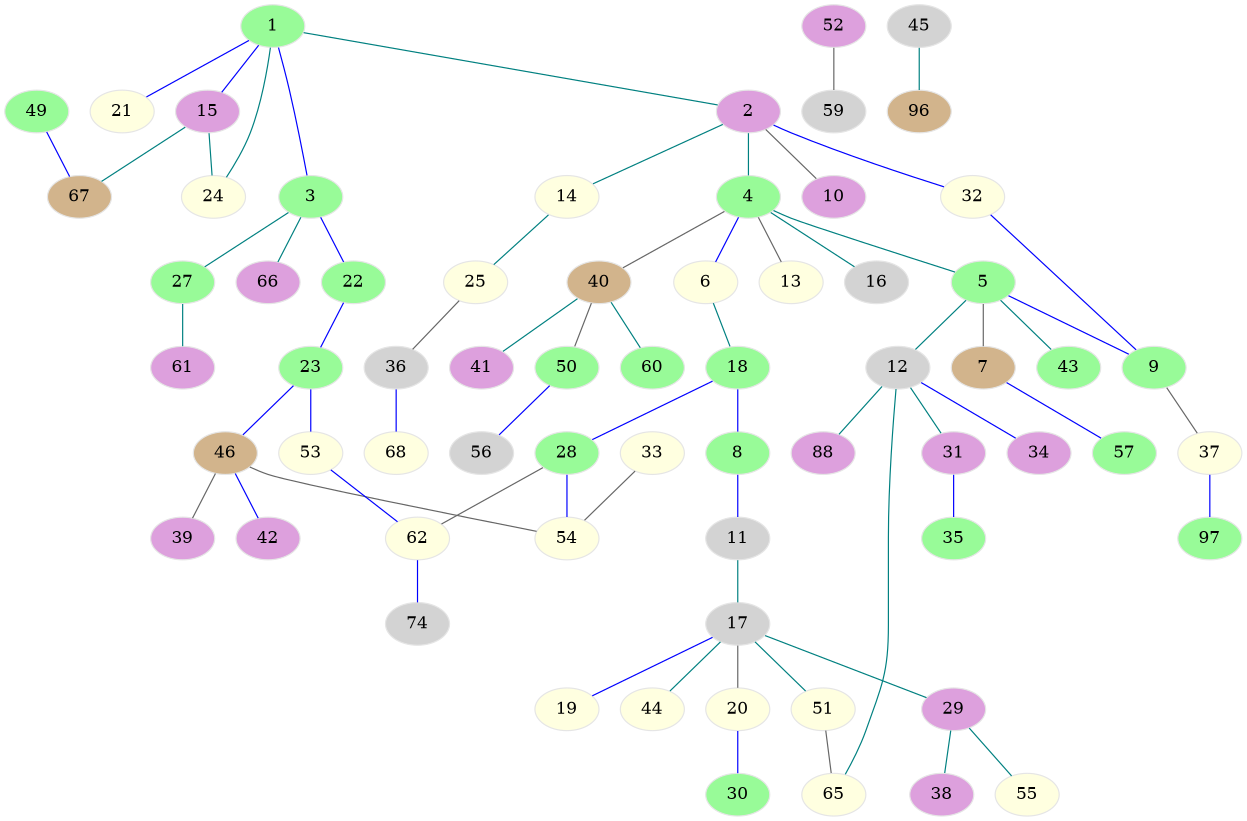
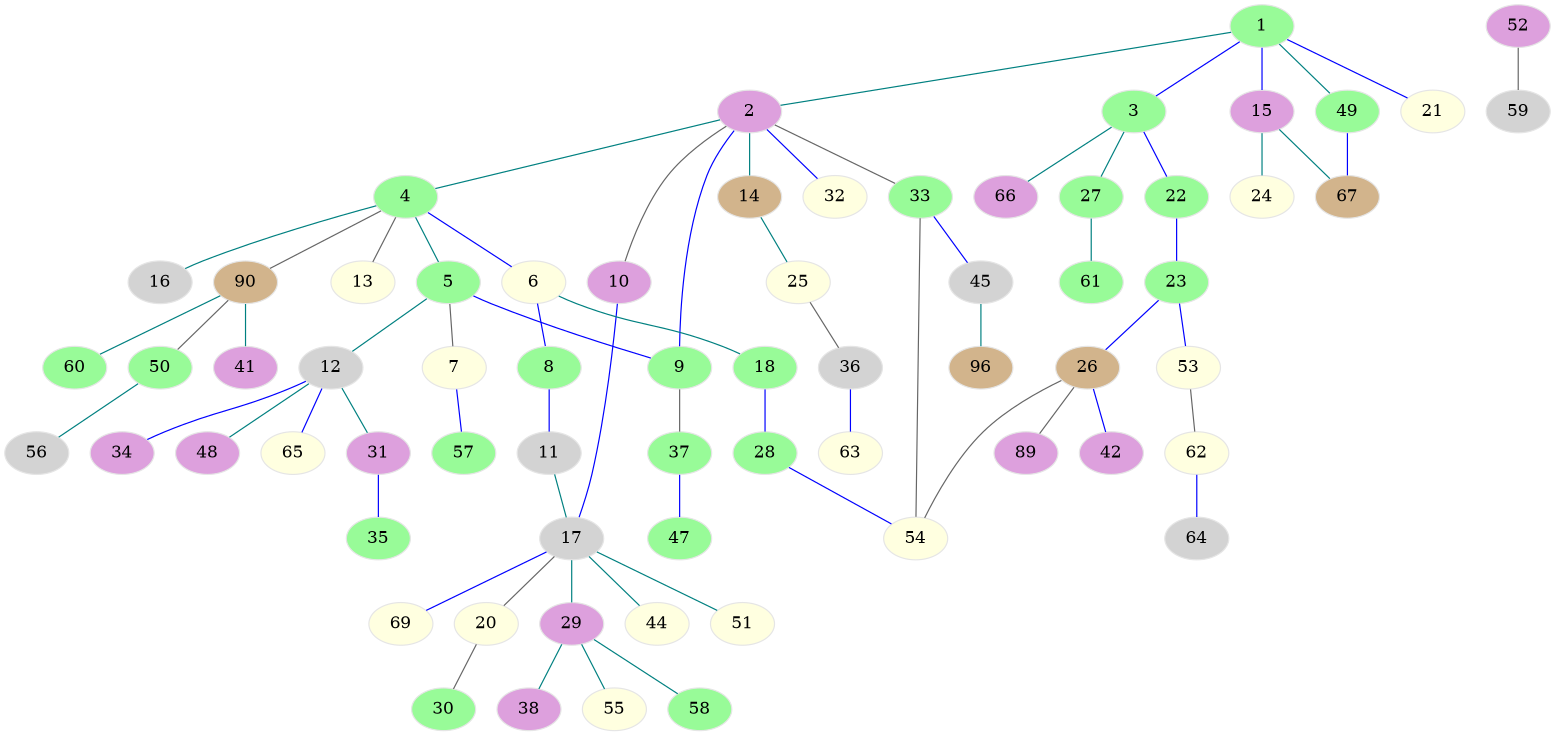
  graph {
    node [color=gray90 fillcolor=palegreen style=filled]
    edge [color=teal]
    2 [fillcolor=plum]
    1
    3
    15 [fillcolor=plum]
    21 [fillcolor=lightyellow]
    49
    4
    9
    10 [fillcolor=plum]
-   14 [fillcolor=lightyellow]
+   14 [fillcolor=tan]
    32 [fillcolor=lightyellow]
-   33 [fillcolor=lightyellow]
+   33
    22
    27
    66 [fillcolor=plum]
    24 [fillcolor=lightyellow]
    67 [fillcolor=tan]
    52 [fillcolor=plum]
    59 [fillcolor=lightgrey]
    5
    6 [fillcolor=lightyellow]
    13 [fillcolor=lightyellow]
    16 [fillcolor=lightgrey]
-   40 [fillcolor=tan]
-   37 [fillcolor=lightyellow]
+   40 [fillcolor=tan label=90]
+   37
    17 [fillcolor=lightgrey]
    25 [fillcolor=lightyellow]
    54 [fillcolor=lightyellow]
    45 [fillcolor=lightgrey]
    23
-   61 [fillcolor=plum]
-   7 [fillcolor=tan]
+   61
+   7 [fillcolor=lightyellow]
    12 [fillcolor=lightgrey]
-   43
    8
    18
    41 [fillcolor=plum]
    50
    60
    57
    31 [fillcolor=plum]
    34 [fillcolor=plum]
-   48 [fillcolor=plum label=88]
+   48 [fillcolor=plum]
    65 [fillcolor=lightyellow]
    11 [fillcolor=lightgrey]
    28
-   47 [label=97]
-   19 [fillcolor=lightyellow]
+   47
+   19 [fillcolor=lightyellow label=69]
    20 [fillcolor=lightyellow]
    29 [fillcolor=plum]
    44 [fillcolor=lightyellow]
    51 [fillcolor=lightyellow]
    35
    36 [fillcolor=lightgrey]
    30
    38 [fillcolor=plum]
    55 [fillcolor=lightyellow]
+   58
    62 [fillcolor=lightyellow]
-   26 [fillcolor=tan label=46]
+   26 [fillcolor=tan]
    53 [fillcolor=lightyellow]
-   39 [fillcolor=plum]
+   39 [fillcolor=plum label=89]
    42 [fillcolor=plum]
-   63 [fillcolor=lightyellow label=68]
-   64 [fillcolor=lightgrey label=74]
+   63 [fillcolor=lightyellow]
+   64 [fillcolor=lightgrey]
    n66 [fillcolor=tan label=96]
    56 [fillcolor=lightgrey]
    2 -- 4
-   32 -- 9 [color=blue]
+   2 -- 9 [color=blue]
    2 -- 10 [color=gray40]
    2 -- 14
    2 -- 32 [color=blue]
+   2 -- 33 [color=gray40]
    1 -- 2
    1 -- 3 [color=blue]
    1 -- 15 [color=blue]
    1 -- 21 [color=blue]
-   1 -- 24
+   1 -- 49
    3 -- 22 [color=blue]
    3 -- 27
    3 -- 66
    15 -- 24
    15 -- 67
    49 -- 67 [color=blue]
    4 -- 5
    4 -- 6 [color=blue]
    4 -- 13 [color=gray40]
    4 -- 16
    4 -- 40 [color=gray40]
    9 -- 37 [color=gray40]
+   10 -- 17 [color=blue]
    14 -- 25
    33 -- 54 [color=gray40]
+   33 -- 45 [color=blue]
    22 -- 23 [color=blue]
    27 -- 61
    52 -- 59 [color=gray40]
    5 -- 9 [color=blue]
    5 -- 7 [color=gray40]
    5 -- 12
-   5 -- 43
-   18 -- 8 [color=blue]
+   6 -- 8 [color=blue]
    6 -- 18
    40 -- 41
    40 -- 50 [color=gray40]
    40 -- 60
    37 -- 47 [color=blue]
    17 -- 19 [color=blue]
    17 -- 20 [color=gray40]
    17 -- 29
    17 -- 44
    17 -- 51
    25 -- 36 [color=gray40]
    45 -- n66
    23 -- 26 [color=blue]
    23 -- 53 [color=blue]
    7 -- 57 [color=blue]
    12 -- 31
    12 -- 34 [color=blue]
    12 -- 48
-   12 -- 65
+   12 -- 65 [color=blue]
    8 -- 11 [color=blue]
    18 -- 28 [color=blue]
-   50 -- 56 [color=blue]
+   50 -- 56
    31 -- 35 [color=blue]
    11 -- 17
    28 -- 54 [color=blue]
-   28 -- 62 [color=gray40]
-   20 -- 30 [color=blue]
+   20 -- 30 [color=gray40]
    29 -- 38
    29 -- 55
-   51 -- 65 [color=gray40]
+   29 -- 58
    36 -- 63 [color=blue]
    62 -- 64 [color=blue]
    26 -- 54 [color=gray40]
    26 -- 39 [color=gray40]
    26 -- 42 [color=blue]
-   53 -- 62 [color=blue]
+   53 -- 62 [color=gray40]
  }
